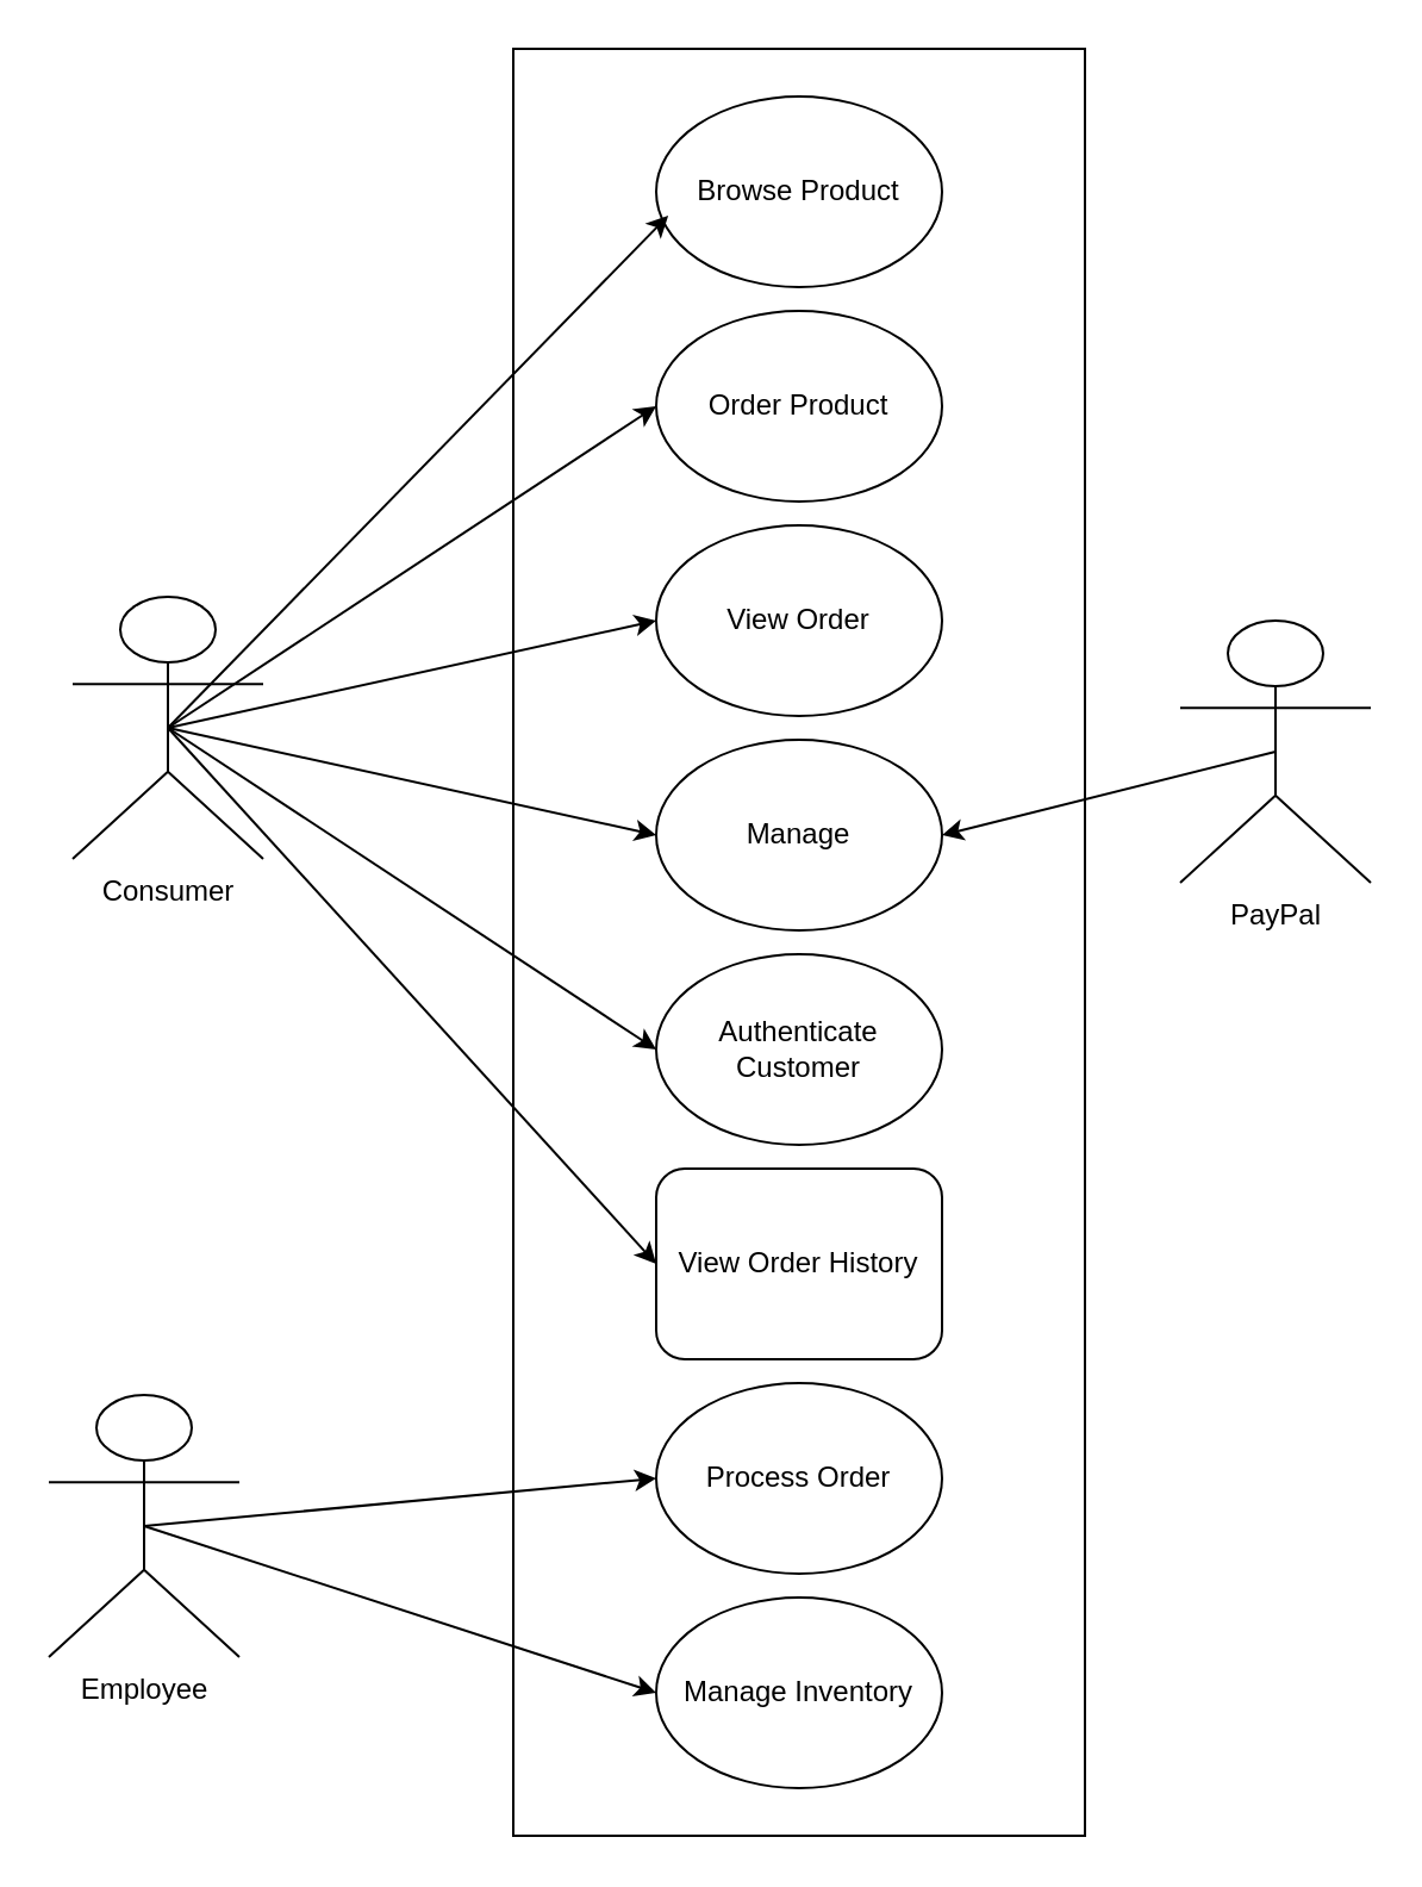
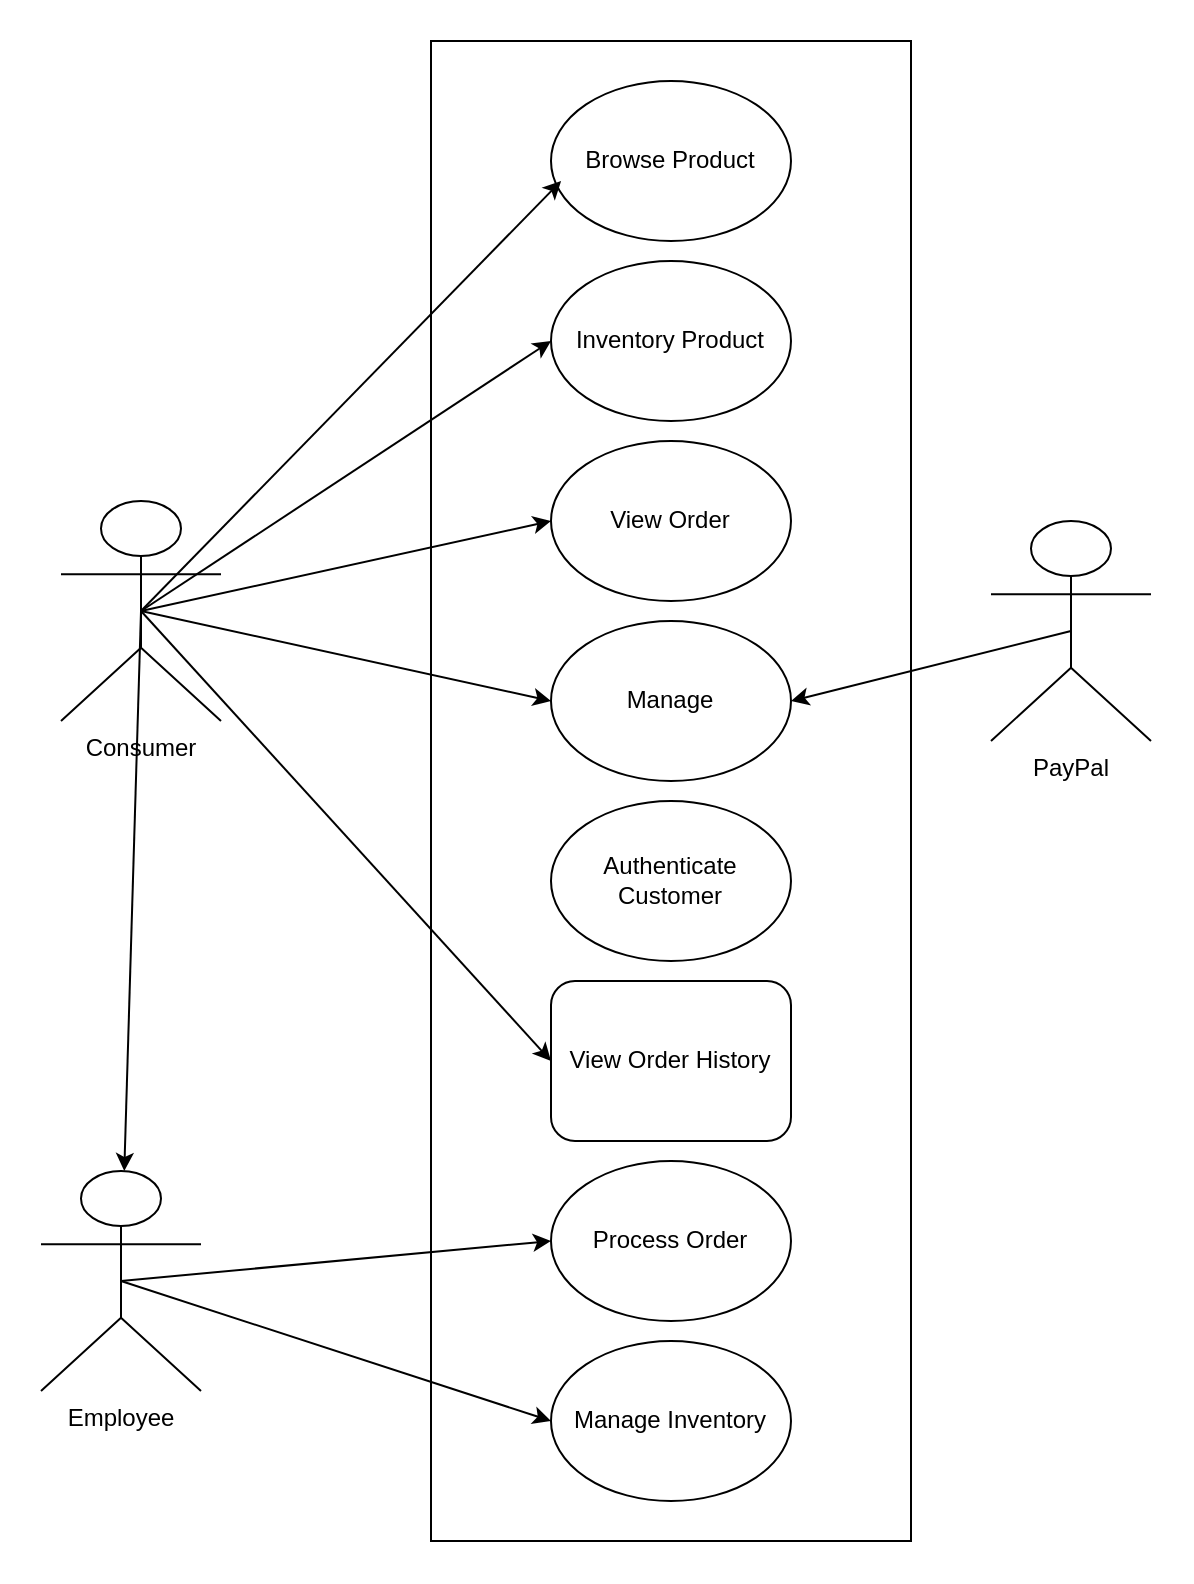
  <mxCell id="0" />
  <mxCell id="1" parent="0" />
  <mxCell id="2" value="" style="group" parent="1" vertex="1" connectable="0"><mxGeometry x="215" y="20" width="240" height="750" as="geometry" /></mxCell>
  <mxCell id="3" value="" style="rounded=0;whiteSpace=wrap;html=1;" parent="2" vertex="1"><mxGeometry width="240" height="750" as="geometry" /></mxCell>
  <mxCell id="4" value="Browse Product" style="ellipse;whiteSpace=wrap;html=1;" parent="2" vertex="1"><mxGeometry x="60" y="20" width="120" height="80" as="geometry" /></mxCell>
- <mxCell id="5" value="Order Product" style="ellipse;whiteSpace=wrap;html=1;" parent="2" vertex="1"><mxGeometry x="60" y="110" width="120" height="80" as="geometry" /></mxCell>
+ <mxCell id="5" value="Inventory Product" style="ellipse;whiteSpace=wrap;html=1;" parent="2" vertex="1"><mxGeometry x="60" y="110" width="120" height="80" as="geometry" /></mxCell>
  <mxCell id="6" value="View Order" style="ellipse;whiteSpace=wrap;html=1;" parent="2" vertex="1"><mxGeometry x="60" y="200" width="120" height="80" as="geometry" /></mxCell>
  <mxCell id="7" value="Manage" style="ellipse;whiteSpace=wrap;html=1;" parent="2" vertex="1"><mxGeometry x="60" y="290" width="120" height="80" as="geometry" /></mxCell>
  <mxCell id="8" value="Authenticate Customer" style="ellipse;whiteSpace=wrap;html=1;" parent="2" vertex="1"><mxGeometry x="60" y="380" width="120" height="80" as="geometry" /></mxCell>
  <mxCell id="9" value="View Order History" style="whiteSpace=wrap;html=1;rounded=1;" parent="2" vertex="1"><mxGeometry x="60" y="470" width="120" height="80" as="geometry" /></mxCell>
  <mxCell id="10" value="Process Order" style="ellipse;whiteSpace=wrap;html=1;" parent="2" vertex="1"><mxGeometry x="60" y="560" width="120" height="80" as="geometry" /></mxCell>
  <mxCell id="11" value="Manage Inventory" style="ellipse;whiteSpace=wrap;html=1;" parent="2" vertex="1"><mxGeometry x="60" y="650" width="120" height="80" as="geometry" /></mxCell>
  <mxCell id="12" style="rounded=0;orthogonalLoop=1;jettySize=auto;html=1;exitX=0.5;exitY=0.5;exitDx=0;exitDy=0;exitPerimeter=0;entryX=0.042;entryY=0.625;entryDx=0;entryDy=0;entryPerimeter=0;" parent="1" source="18" target="4" edge="1"><mxGeometry relative="1" as="geometry" /></mxCell>
  <mxCell id="13" style="edgeStyle=none;rounded=0;orthogonalLoop=1;jettySize=auto;html=1;exitX=0.5;exitY=0.5;exitDx=0;exitDy=0;exitPerimeter=0;entryX=0;entryY=0.5;entryDx=0;entryDy=0;" parent="1" source="18" target="5" edge="1"><mxGeometry relative="1" as="geometry" /></mxCell>
  <mxCell id="14" style="edgeStyle=none;rounded=0;orthogonalLoop=1;jettySize=auto;html=1;exitX=0.5;exitY=0.5;exitDx=0;exitDy=0;exitPerimeter=0;entryX=0;entryY=0.5;entryDx=0;entryDy=0;" parent="1" source="18" target="6" edge="1"><mxGeometry relative="1" as="geometry" /></mxCell>
  <mxCell id="15" style="edgeStyle=none;rounded=0;orthogonalLoop=1;jettySize=auto;html=1;exitX=0.5;exitY=0.5;exitDx=0;exitDy=0;exitPerimeter=0;entryX=0;entryY=0.5;entryDx=0;entryDy=0;" parent="1" source="18" target="7" edge="1"><mxGeometry relative="1" as="geometry" /></mxCell>
- <mxCell id="16" style="edgeStyle=none;rounded=0;orthogonalLoop=1;jettySize=auto;html=1;exitX=0.5;exitY=0.5;exitDx=0;exitDy=0;exitPerimeter=0;entryX=0;entryY=0.5;entryDx=0;entryDy=0;" parent="1" source="18" target="8" edge="1"><mxGeometry relative="1" as="geometry" /></mxCell>
+ <mxCell id="16" style="edgeStyle=none;rounded=0;orthogonalLoop=1;jettySize=auto;html=1;exitX=0.5;exitY=0.5;exitDx=0;exitDy=0;exitPerimeter=0;" parent="1" source="18" target="21" edge="1"><mxGeometry relative="1" as="geometry" /></mxCell>
  <mxCell id="17" style="edgeStyle=none;rounded=0;orthogonalLoop=1;jettySize=auto;html=1;exitX=0.5;exitY=0.5;exitDx=0;exitDy=0;exitPerimeter=0;entryX=0;entryY=0.5;entryDx=0;entryDy=0;" parent="1" source="18" target="9" edge="1"><mxGeometry relative="1" as="geometry" /></mxCell>
  <mxCell id="18" value="Consumer" style="shape=umlActor;verticalLabelPosition=bottom;verticalAlign=top;html=1;outlineConnect=0;" parent="1" vertex="1"><mxGeometry x="30" y="250" width="80" height="110" as="geometry" /></mxCell>
  <mxCell id="19" style="edgeStyle=none;rounded=0;orthogonalLoop=1;jettySize=auto;html=1;exitX=0.5;exitY=0.5;exitDx=0;exitDy=0;exitPerimeter=0;entryX=0;entryY=0.5;entryDx=0;entryDy=0;" parent="1" source="21" target="10" edge="1"><mxGeometry relative="1" as="geometry" /></mxCell>
  <mxCell id="20" style="edgeStyle=none;rounded=0;orthogonalLoop=1;jettySize=auto;html=1;exitX=0.5;exitY=0.5;exitDx=0;exitDy=0;exitPerimeter=0;entryX=0;entryY=0.5;entryDx=0;entryDy=0;" parent="1" source="21" target="11" edge="1"><mxGeometry relative="1" as="geometry" /></mxCell>
  <mxCell id="21" value="Employee" style="shape=umlActor;verticalLabelPosition=bottom;verticalAlign=top;html=1;outlineConnect=0;" parent="1" vertex="1"><mxGeometry x="20" y="585" width="80" height="110" as="geometry" /></mxCell>
  <mxCell id="22" style="edgeStyle=none;rounded=0;orthogonalLoop=1;jettySize=auto;html=1;exitX=0.5;exitY=0.5;exitDx=0;exitDy=0;exitPerimeter=0;entryX=1;entryY=0.5;entryDx=0;entryDy=0;" parent="1" source="23" target="7" edge="1"><mxGeometry relative="1" as="geometry" /></mxCell>
  <mxCell id="23" value="PayPal" style="shape=umlActor;verticalLabelPosition=bottom;verticalAlign=top;html=1;outlineConnect=0;" parent="1" vertex="1"><mxGeometry x="495" y="260" width="80" height="110" as="geometry" /></mxCell>
